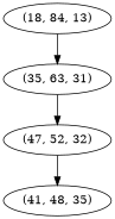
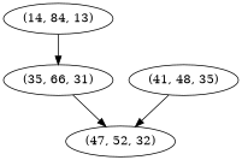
  digraph {
    fontname="DejaVu Serif"
    node [fontname="DejaVu Serif"]
    edge [fontname="DejaVu Serif"]
-   "(14, 84, 13)" [label="(18, 84, 13)"]
-   "(35, 63, 31)"
+   "(14, 84, 13)"
+   "(35, 63, 31)" [label="(35, 66, 31)"]
    n3 [label="(47, 52, 32)"]
    "(41, 48, 35)"
    "(14, 84, 13)" -> "(35, 63, 31)"
    "(35, 63, 31)" -> n3
-   n3 -> "(41, 48, 35)"
+   "(41, 48, 35)" -> n3
  }
